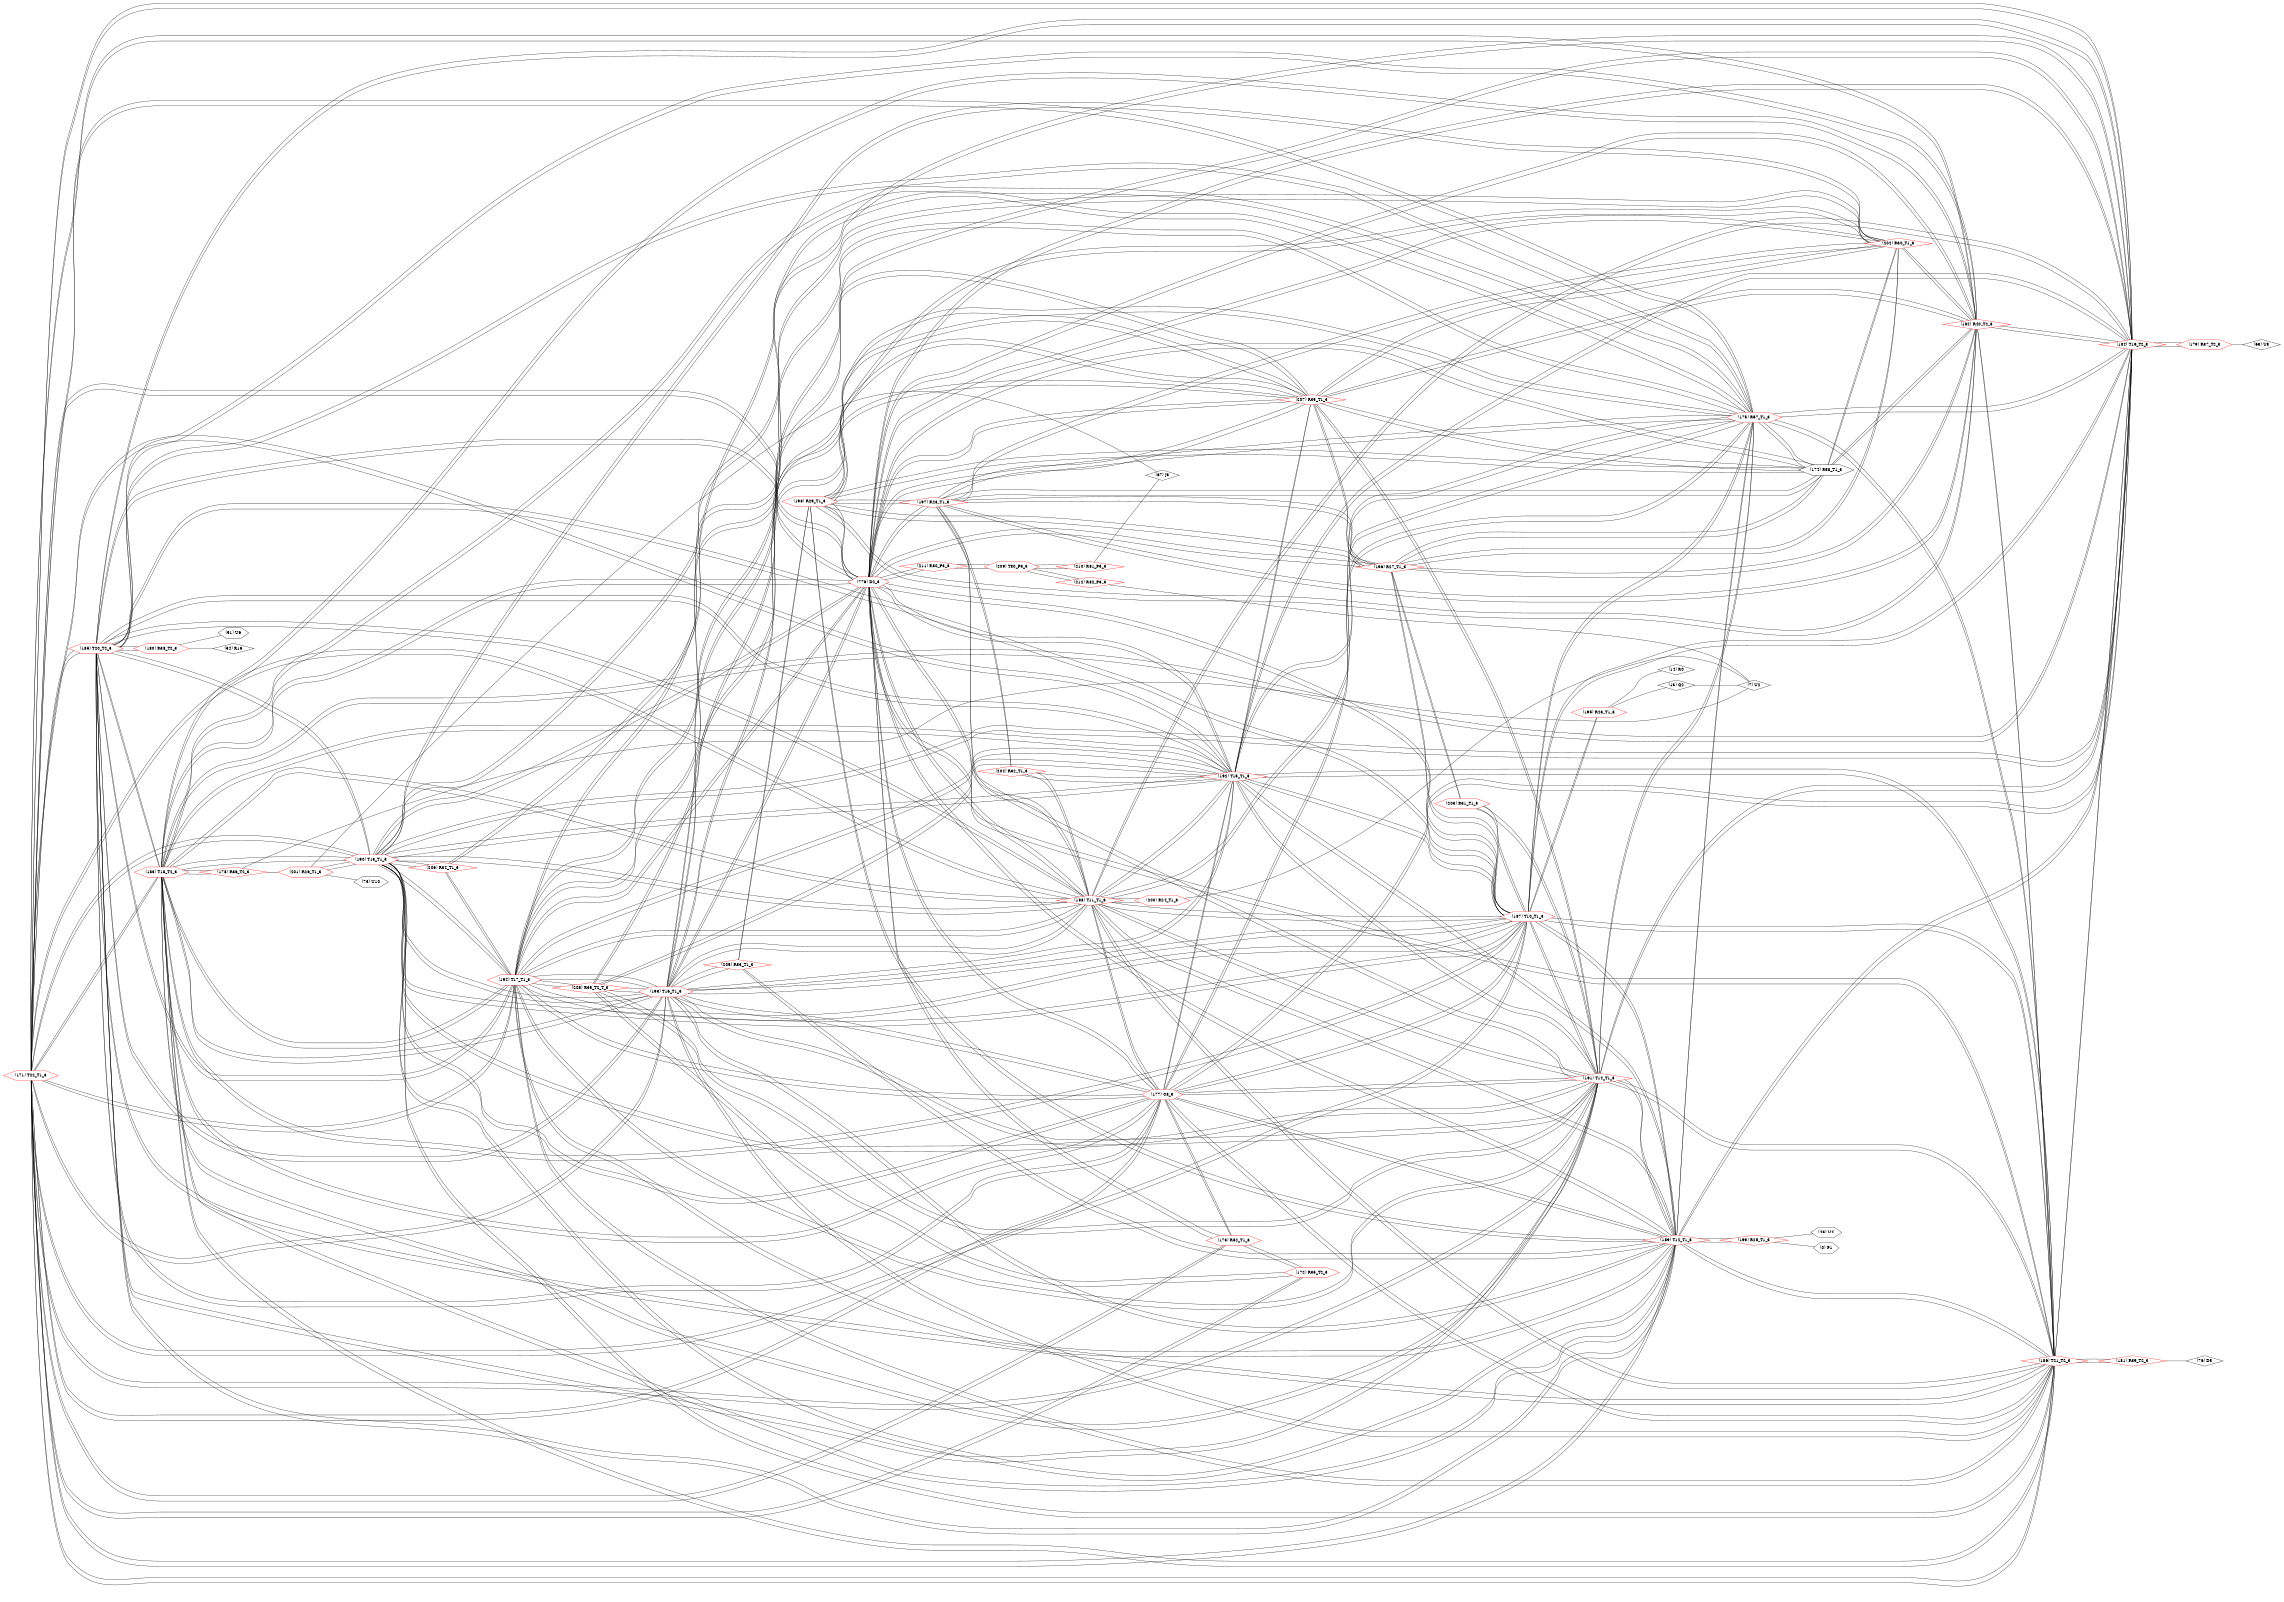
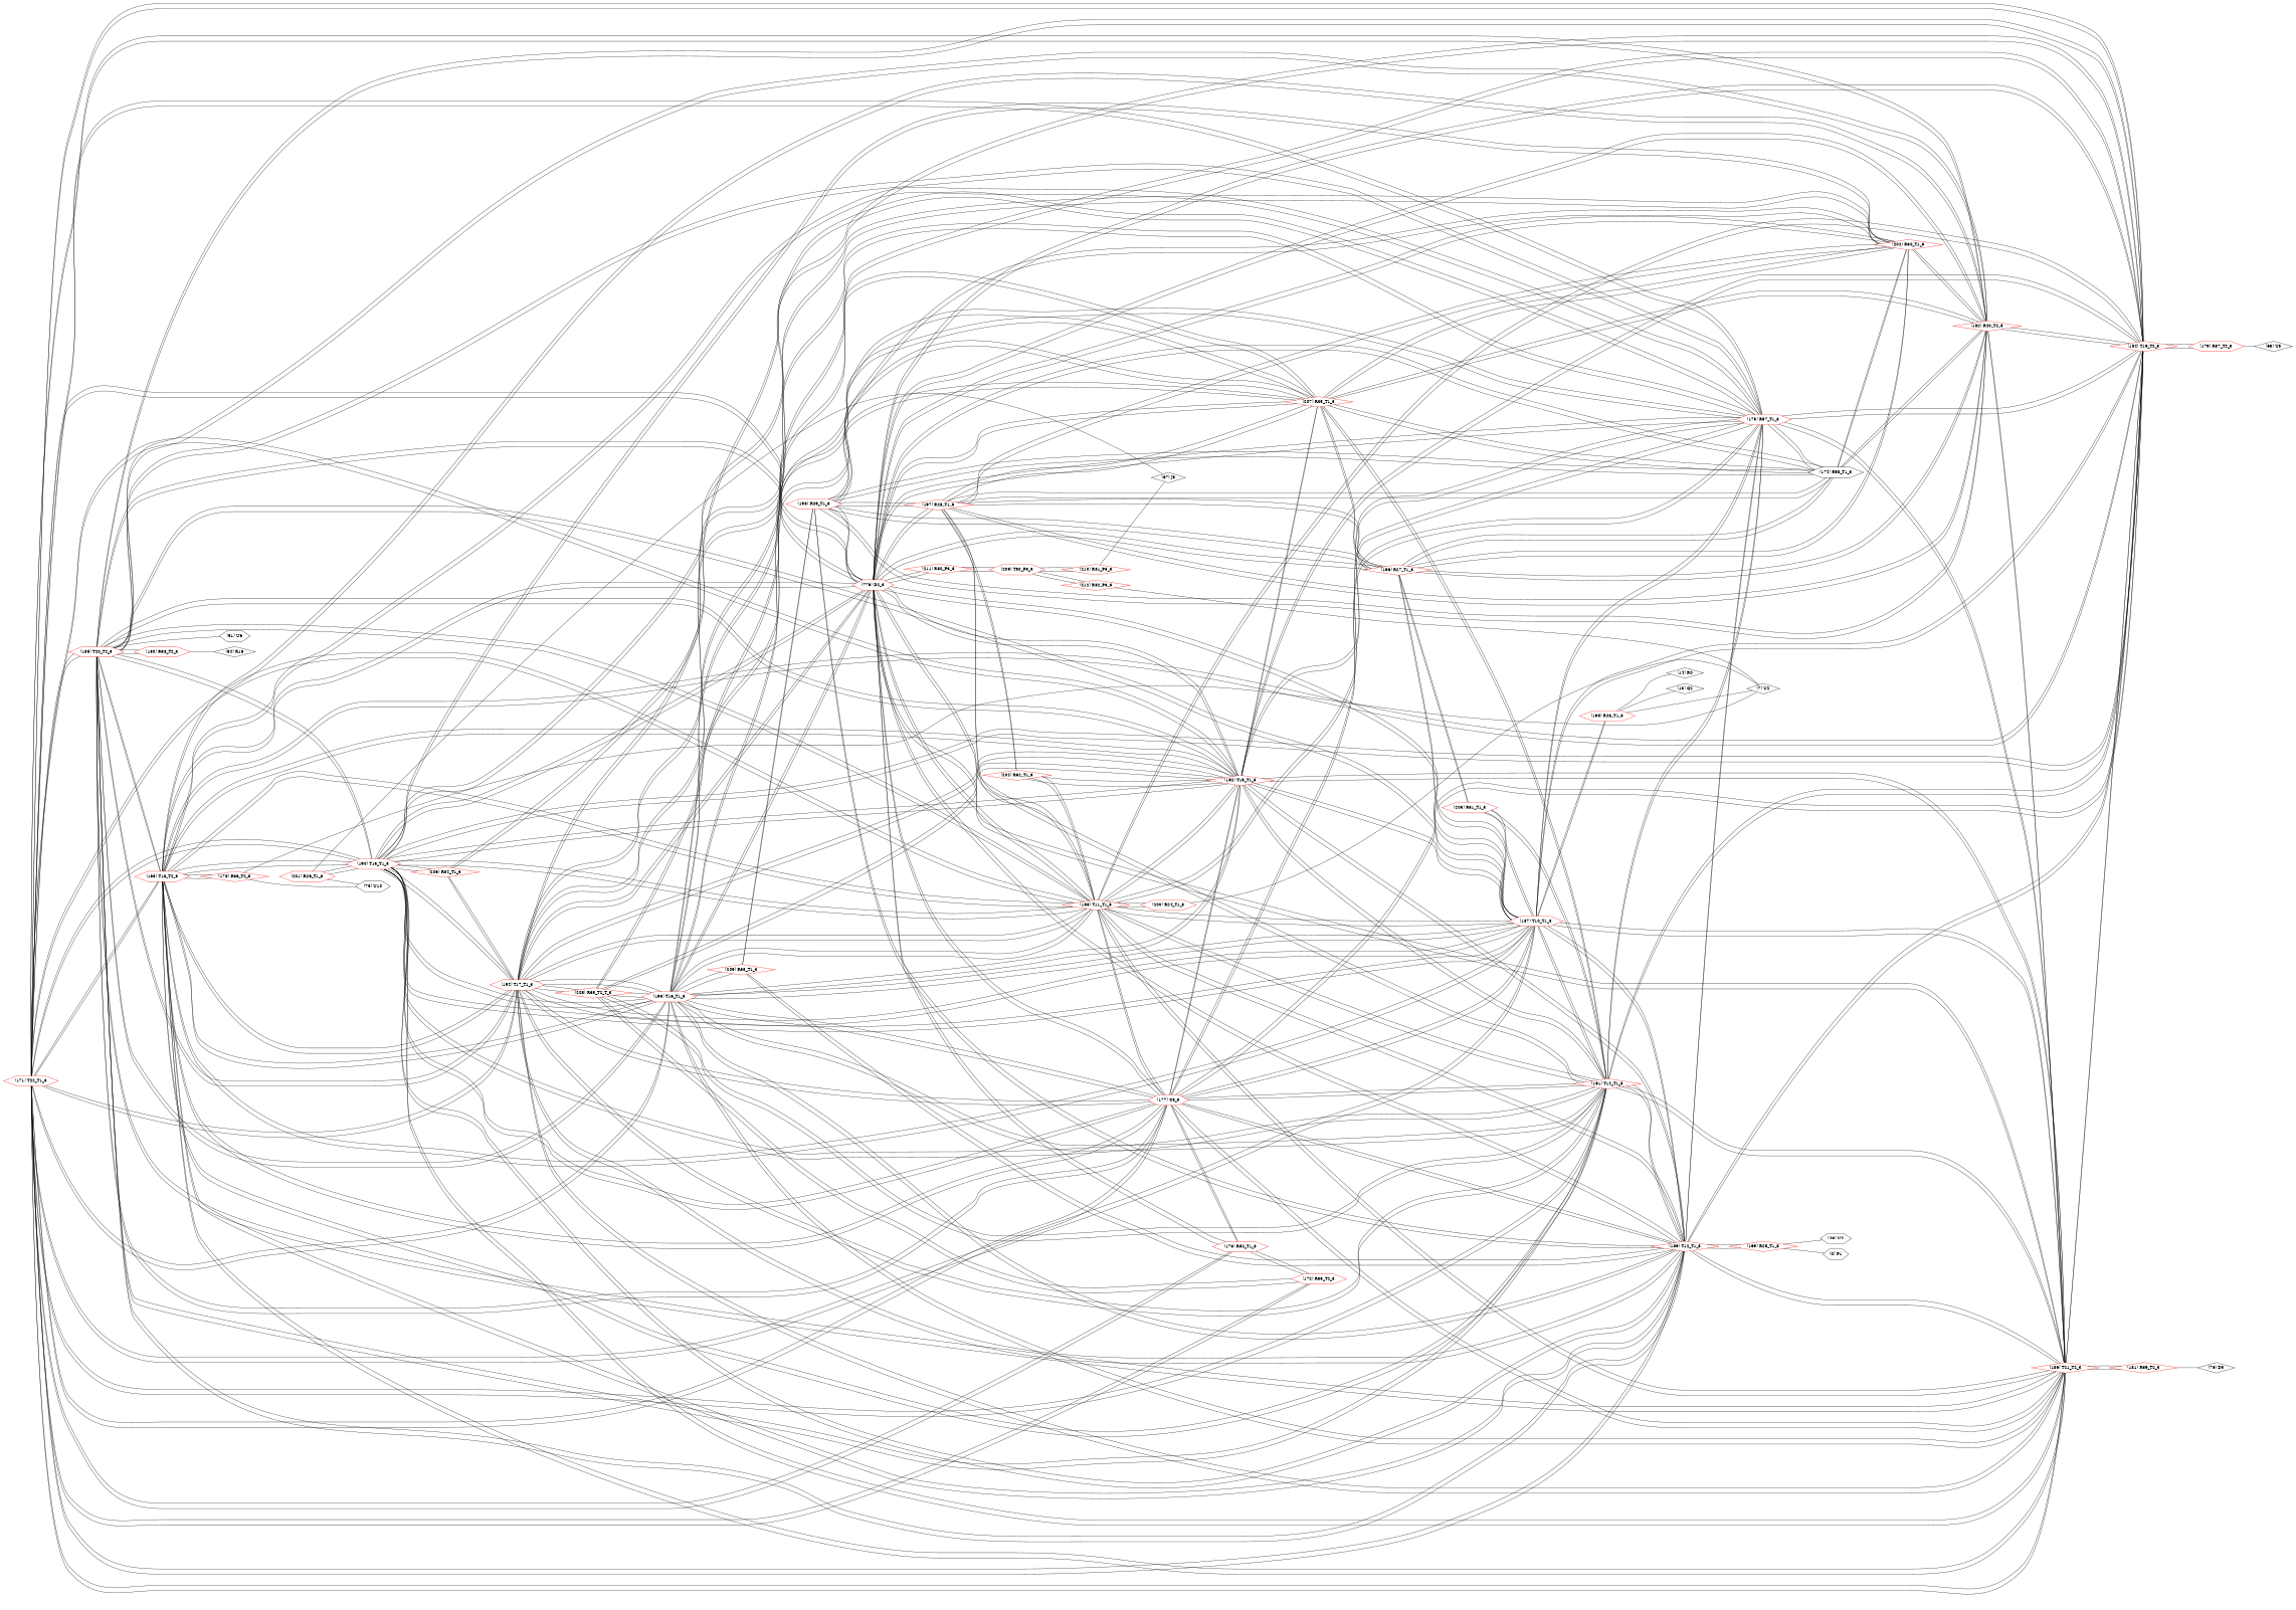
  graph {
    rankdir=LR
    node [color=red shape=diamond]
    n1 [label="(171) T22_T1_3" shape=hexagon]
    n2 [label="(185) T20_T2_3" shape=hexagon]
    n3 [label="(183) T18_T2_3" shape=hexagon]
    n4 [label="(184) T19_T2_3"]
    n5 [label="(186) T21_T2_3"]
    n6 [label="(175) R57_T1_3" shape=hexagon]
    n7 [label="(776) D2_3" shape=hexagon]
    n8 [label="(188) T11_T1_3"]
    n9 [label="(193) T16_T1_3" shape=hexagon]
    n10 [label="(194) T17_T1_3" shape=hexagon]
    n11 [label="(187) T10_T1_3" shape=hexagon]
    n12 [label="(189) T12_T1_3"]
    n13 [label="(190) T13_T1_3" shape=hexagon]
    n14 [label="(191) T14_T1_3"]
    n15 [label="(192) T15_T1_3"]
    n16 [label="(177) C8_3" shape=hexagon]
    n17 [label="(182) R40_T2_3"]
    n18 [label="(173) R52_T1_3" shape=hexagon]
    n19 [label="(172) R35_T2_3" shape=hexagon]
    n20 [label="(180) R38_T2_3" shape=hexagon]
    n21 [label="(178) R36_T2_3"]
    n22 [label="(179) R37_T2_3" shape=hexagon]
    n23 [label="(181) R39_T2_3"]
    n24 [color=black label="(174) R58_T1_3" shape=hexagon]
    n25 [label="(198) R29_T1_3" shape=hexagon]
    n26 [label="(207) R35_T1_3"]
    n27 [label="(202) R30_T1_3"]
    n28 [label="(196) R27_T1_3"]
    n29 [label="(197) R28_T1_3"]
    n30 [label="(211) R80_P3_3"]
    n31 [label="(200) R24_T1_3" shape=hexagon]
    n32 [label="(204) R32_T1_3"]
    n33 [label="(208) R35_T2_T_3"]
    n34 [label="(205) R33_T1_3"]
    n35 [label="(206) R34_T1_3"]
    n36 [label="(195) R23_T1_3" shape=hexagon]
    n37 [label="(203) R31_T1_3" shape=hexagon]
    n38 [label="(199) R25_T1_3"]
    n39 [label="(201) R26_T1_3" shape=hexagon]
    n40 [label="(51) U6" shape=hexagon color=""]
    n41 [label="(54) R16" color=""]
    n42 [label="(73) U10" shape=hexagon color=""]
    n43 [label="(7) U2" color=""]
    n44 [label="(63) U8" color=""]
    n45 [label="(76) D5" color=""]
    n46 [label="(209) T80_P3_3" shape=hexagon]
    n47 [label="(13) Q2" color=""]
    n48 [label="(14) R0" color=""]
    n49 [label="(43) U4" shape=hexagon color=""]
    n50 [label="(0) P1" shape=hexagon color=""]
    n51 [label="(67) J3" color=""]
    n52 [label="(210) R81_P3_3"]
    n53 [label="(212) R82_P3_3"]
    n1 -- n2
    n1 -- n3
    n1 -- n4
    n1 -- n5
    n1 -- n6
    n1 -- n7
    n1 -- n8
    n1 -- n9
    n1 -- n10
    n1 -- n11
    n1 -- n12
    n1 -- n13
    n1 -- n14
    n1 -- n15
    n1 -- n16
    n1 -- n17
    n1 -- n18
    n1 -- n19
    n2 -- n1
    n2 -- n3
    n2 -- n4
    n2 -- n5
    n2 -- n6
    n2 -- n7
    n2 -- n8
    n2 -- n9
    n2 -- n10
    n2 -- n11
    n2 -- n12
    n2 -- n13
    n2 -- n14
    n2 -- n15
    n2 -- n16
    n2 -- n17
    n2 -- n20
    n3 -- n1
    n3 -- n2
    n3 -- n4
    n3 -- n5
    n3 -- n6
    n3 -- n7
    n3 -- n8
    n3 -- n9
    n3 -- n10
    n3 -- n11
    n3 -- n12
    n3 -- n13
    n3 -- n14
    n3 -- n15
    n3 -- n16
    n3 -- n17
    n3 -- n21
    n4 -- n1
    n4 -- n2
    n4 -- n3
    n4 -- n5
    n4 -- n6
    n4 -- n7
    n4 -- n8
    n4 -- n9
    n4 -- n10
    n4 -- n11
    n4 -- n12
    n4 -- n13
    n4 -- n14
    n4 -- n15
    n4 -- n16
    n4 -- n17
    n4 -- n22
    n5 -- n1
    n5 -- n2
    n5 -- n3
    n5 -- n4
    n5 -- n6
    n5 -- n7
    n5 -- n8
    n5 -- n9
    n5 -- n10
    n5 -- n11
    n5 -- n12
    n5 -- n13
    n5 -- n14
    n5 -- n15
    n5 -- n16
    n5 -- n17
    n5 -- n23
    n6 -- n1
    n6 -- n2
    n6 -- n3
    n6 -- n4
    n6 -- n5
    n6 -- n7
    n6 -- n8
    n6 -- n9
    n6 -- n10
    n6 -- n11
    n6 -- n12
    n6 -- n13
    n6 -- n14
    n6 -- n15
    n6 -- n16
    n6 -- n24
    n7 -- n1
    n7 -- n2
    n7 -- n3
    n7 -- n4
    n7 -- n5
    n7 -- n6
    n7 -- n8
    n7 -- n9
    n7 -- n10
    n7 -- n11
    n7 -- n12
    n7 -- n13
    n7 -- n14
    n7 -- n15
    n7 -- n16
    n7 -- n17
    n7 -- n18
    n7 -- n24
    n7 -- n25
    n7 -- n26
    n7 -- n27
    n7 -- n28
    n7 -- n29
    n7 -- n30
    n8 -- n1
    n8 -- n2
    n8 -- n3
    n8 -- n4
    n8 -- n5
    n8 -- n6
    n8 -- n7
    n8 -- n9
    n8 -- n10
    n8 -- n11
    n8 -- n12
    n8 -- n13
    n8 -- n14
    n8 -- n15
    n8 -- n16
    n8 -- n29
    n8 -- n31
    n8 -- n32
    n9 -- n1
    n9 -- n2
    n9 -- n3
    n9 -- n4
    n9 -- n5
    n9 -- n6
    n9 -- n7
    n9 -- n8
    n9 -- n10
    n9 -- n11
    n9 -- n12
    n9 -- n13
    n9 -- n14
    n9 -- n15
    n9 -- n16
    n9 -- n26
    n9 -- n33
    n9 -- n34
    n10 -- n1
    n10 -- n2
    n10 -- n3
    n10 -- n4
    n10 -- n5
    n10 -- n6
    n10 -- n7
    n10 -- n8
    n10 -- n9
    n10 -- n11
    n10 -- n12
    n10 -- n13
    n10 -- n14
    n10 -- n15
    n10 -- n16
    n10 -- n26
    n10 -- n33
    n10 -- n35
    n11 -- n1
    n11 -- n2
    n11 -- n3
    n11 -- n4
    n11 -- n5
    n11 -- n6
    n11 -- n7
    n11 -- n8
    n11 -- n9
    n11 -- n10
    n11 -- n12
    n11 -- n13
    n11 -- n14
    n11 -- n15
    n11 -- n16
    n11 -- n28
    n11 -- n36
    n11 -- n37
    n12 -- n1
    n12 -- n2
    n12 -- n3
    n12 -- n4
    n12 -- n5
    n12 -- n6
    n12 -- n7
    n12 -- n8
    n12 -- n9
    n12 -- n10
    n12 -- n11
    n12 -- n13
    n12 -- n14
    n12 -- n15
    n12 -- n16
    n12 -- n25
    n12 -- n34
    n12 -- n38
    n13 -- n1
    n13 -- n2
    n13 -- n3
    n13 -- n4
    n13 -- n5
    n13 -- n6
    n13 -- n7
    n13 -- n8
    n13 -- n9
    n13 -- n10
    n13 -- n11
    n13 -- n12
    n13 -- n14
    n13 -- n15
    n13 -- n16
    n13 -- n27
    n13 -- n35
    n13 -- n39
    n14 -- n1
    n14 -- n2
    n14 -- n3
    n14 -- n4
    n14 -- n5
    n14 -- n6
    n14 -- n7
    n14 -- n8
    n14 -- n9
    n14 -- n10
    n14 -- n11
    n14 -- n12
    n14 -- n13
    n14 -- n15
    n14 -- n16
    n14 -- n26
    n14 -- n33
    n14 -- n37
    n15 -- n1
    n15 -- n2
    n15 -- n3
    n15 -- n4
    n15 -- n5
    n15 -- n6
    n15 -- n7
    n15 -- n8
    n15 -- n9
    n15 -- n10
    n15 -- n11
    n15 -- n12
    n15 -- n13
    n15 -- n14
    n15 -- n16
    n15 -- n26
    n15 -- n32
    n15 -- n33
    n16 -- n1
    n16 -- n2
    n16 -- n3
    n16 -- n4
    n16 -- n5
    n16 -- n6
    n16 -- n7
    n16 -- n8
    n16 -- n9
    n16 -- n10
    n16 -- n11
    n16 -- n12
    n16 -- n13
    n16 -- n14
    n16 -- n15
    n16 -- n18
    n17 -- n1
    n17 -- n2
    n17 -- n3
    n17 -- n4
    n17 -- n5
    n17 -- n7
    n17 -- n24
    n17 -- n25
    n17 -- n26
    n17 -- n27
    n17 -- n28
    n17 -- n29
    n18 -- n1
    n18 -- n7
    n18 -- n16
    n18 -- n19
    n19 -- n1
    n19 -- n18
    n19 -- n33
    n20 -- n2
-   n20 -- n40
+   n2 -- n40
    n20 -- n41
    n21 -- n3
-   n21 -- n39
+   n21 -- n42
    n21 -- n43
    n22 -- n4
    n22 -- n44
    n23 -- n5
    n23 -- n45
    n24 -- n6
    n24 -- n7
    n24 -- n17
    n24 -- n25
    n24 -- n26
    n24 -- n27
    n24 -- n28
    n24 -- n29
    n25 -- n7
    n25 -- n12
    n25 -- n17
    n25 -- n24
    n25 -- n26
    n25 -- n27
    n25 -- n28
    n25 -- n29
    n25 -- n34
    n26 -- n7
    n26 -- n9
    n26 -- n10
    n26 -- n14
    n26 -- n15
    n26 -- n17
    n26 -- n24
    n26 -- n25
    n26 -- n27
    n26 -- n28
    n26 -- n29
    n26 -- n33
    n27 -- n7
    n27 -- n13
    n27 -- n17
    n27 -- n24
    n27 -- n25
    n27 -- n26
    n27 -- n28
    n27 -- n29
    n27 -- n35
    n28 -- n7
    n28 -- n11
    n28 -- n17
    n28 -- n24
    n28 -- n25
    n28 -- n26
    n28 -- n27
    n28 -- n29
    n28 -- n37
    n29 -- n7
    n29 -- n8
    n29 -- n17
    n29 -- n24
    n29 -- n25
    n29 -- n26
    n29 -- n27
    n29 -- n28
    n29 -- n32
    n30 -- n7
    n30 -- n46
    n31 -- n8
    n31 -- n43
    n32 -- n8
    n32 -- n15
    n32 -- n29
    n33 -- n9
    n33 -- n10
    n33 -- n14
    n33 -- n15
    n33 -- n19
    n33 -- n26
    n34 -- n9
    n34 -- n12
    n34 -- n25
    n35 -- n10
    n35 -- n13
    n35 -- n27
    n36 -- n11
-   n47 -- n43
+   n36 -- n43
    n36 -- n47
    n36 -- n48
    n37 -- n11
    n37 -- n14
    n37 -- n28
    n38 -- n12
    n38 -- n49
    n38 -- n50
    n39 -- n13
    n39 -- n42
    n39 -- n51
    n46 -- n30
    n46 -- n52
    n46 -- n53
    n52 -- n46
    n52 -- n51
    n53 -- n43
    n53 -- n46
  }
